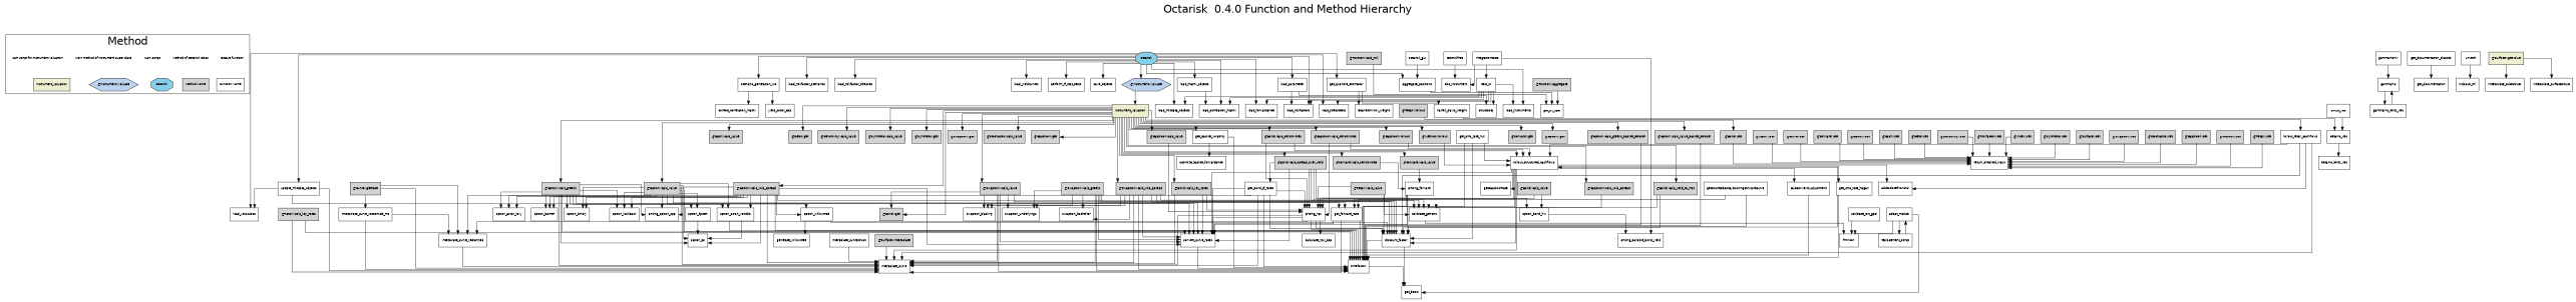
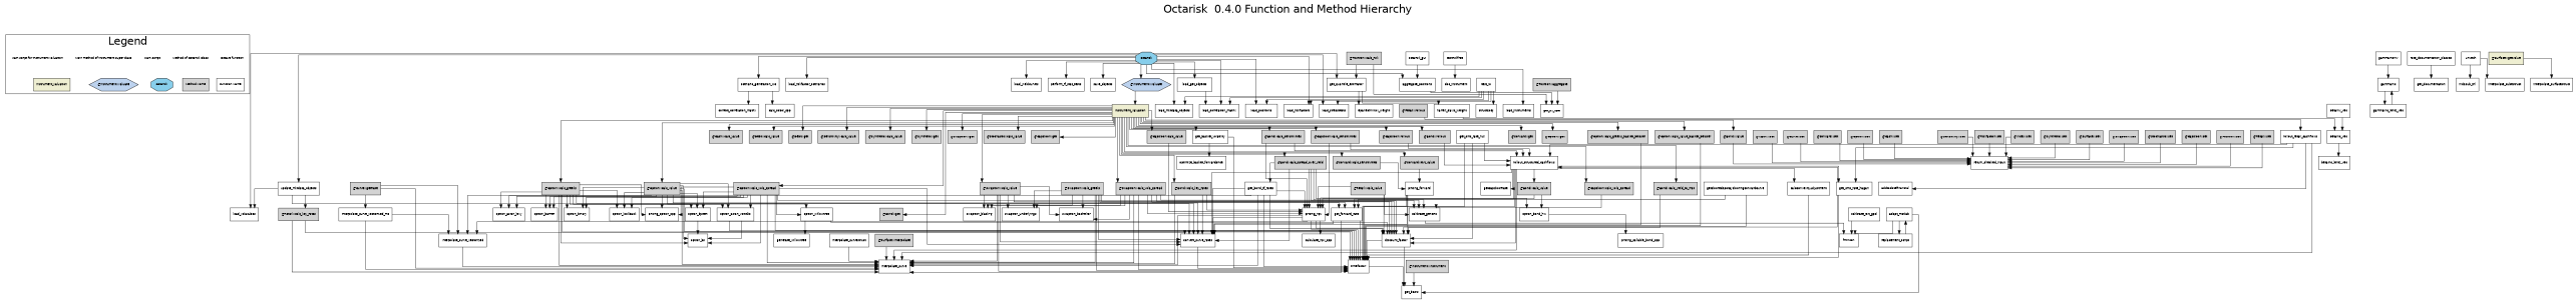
  digraph {
    fontname="Bitstream Vera Sans"
    fontsize=30
    label="Octarisk  0.4.0 Function and Method Hierarchy"
    labelloc=t
    rankdir=TB
    splines=ortho
    node [fontname="Bitstream Vera Sans" fontsize=8 shape=record]
    edge [fontname="Bitstream Vera Sans" fontsize=8]
    n1 [label="Octave function" shape=plaintext style=solid]
    n2 [label="Method of Octarisk Class" shape=plaintext style=solid]
    n3 [label="Main Script" shape=plaintext style=solid]
    n4 [label="Main method of instrument super class" shape=plaintext style=solid]
    n5 [label="Main script for instrument valuation" shape=plaintext style=solid]
    n6 [label="Function Name" shape=box]
    n7 [fillcolor=lightgrey label="Method Name" shape=box style=filled]
    n8 [fillcolor=skyblue label=Octarisk shape=octagon style=filled]
    n9 [fillcolor=lightsteelblue2 label="@Instrument::valuate" shape=hexagon style=filled]
    n10 [fillcolor=lightyellow2 label=instrument_valuation shape=rectangle style=filled]
    octarisk [fillcolor=skyblue shape=octagon style=filled]
    "@Instrument::valuate" [fillcolor=lightsteelblue2 shape=hexagon style=filled]
    aggregate_positions
    get_quantile_estimator
-   load_matrix_objects
+   load_matrix_objects [label=load_get_objects]
    load_correlation_matrix
-   load_parameter
    load_riskfactors
    load_instruments
    load_mktdata_objects
-   load_positions [label=load_forwardprice]
+   load_positions
    load_riskfactor_scenarios
-   load_riskfactor_stresses
    load_stresstests
    load_volacubes
    load_yieldcurves
    perform_rf_stat_tests
    save_objects
    scenario_generation_MC
    update_mktdata_objects
    instrument_valuation [fillcolor=lightyellow2 shape=rectangle style=filled]
    get_FX_rate
    epanechnikov_weight
    harrell_davis_weight
    struct2obj
    correct_correlation_matrix
-   calc_sobol_cpp [label=yield_sobol_cpp]
+   calc_sobol_cpp
    convert_curve_rates
    interpolate_curve
    get_basket_volatility
    "@Forward::calc_sensitivities" [fillcolor=lightgrey shape=box style=filled]
-   "@Forward::calc_value" [fillcolor=lightgrey shape=box style=filled]
+   "@Forward::calc_value" [fillcolor=lightgrey shape=box style=filled label="@Forward::evt_value"]
    "@Option::calc_greeks" [fillcolor=lightgrey shape=box style=filled]
    "@Option::calc_greeks_basket_beisser" [fillcolor=lightgrey shape=box style=filled]
    "@Option::calc_value" [fillcolor=lightgrey shape=box style=filled]
    "@Option::calc_value_basket_beisser" [fillcolor=lightgrey shape=box style=filled]
    "@Option::calc_vola_spread" [fillcolor=lightgrey shape=box style=filled]
    "@Swaption::calc_value" [fillcolor=lightgrey shape=box style=filled]
    "@Swaption::calc_vola_spread" [fillcolor=lightgrey shape=box style=filled]
    "@CapFloor::calc_sensitivities" [fillcolor=lightgrey shape=box style=filled]
    "@CapFloor::calc_value" [fillcolor=lightgrey shape=box style=filled]
    "@CapFloor::calc_vola_spread" [fillcolor=lightgrey shape=box style=filled]
    "@CapFloor::rollout" [fillcolor=lightgrey shape=box style=filled]
    "@Bond::calc_key_rates" [fillcolor=lightgrey shape=box style=filled]
    "@Bond::calc_sensitivities" [fillcolor=lightgrey shape=box style=filled]
    "@Bond::calc_spread_over_yield" [fillcolor=lightgrey shape=box style=filled]
    "@Bond::calc_yield_to_mat" [fillcolor=lightgrey shape=box style=filled]
-   "@Bond::rollout" [fillcolor=lightgrey shape=box style=filled label="@Method::rollout"]
-   "@Bond::set" [fillcolor=lightgrey shape=box style=filled]
+   "@Bond::rollout" [fillcolor=lightgrey shape=box style=filled]
+   "@Bond::set" [fillcolor=lightgrey shape=box style=filled label="@Bond::value"]
    "@Forward::get" [fillcolor=lightgrey shape=box style=filled]
    "@Option::get" [fillcolor=lightgrey shape=box style=filled]
    "@Cash::calc_value" [fillcolor=lightgrey shape=box style=filled]
+   "@Debt::calc_value" [fillcolor=lightgrey shape=box style=filled]
    "@Debt::get" [fillcolor=lightgrey shape=box style=filled]
    "@Sensitivity::calc_value" [fillcolor=lightgrey shape=box style=filled]
    "@Synthetic::calc_value" [fillcolor=lightgrey shape=box style=filled]
    "@Synthetic::get" [fillcolor=lightgrey shape=box style=filled]
    "@Swaption::get" [fillcolor=lightgrey shape=box style=filled]
    "@Stochastic::calc_value" [fillcolor=lightgrey shape=box style=filled]
    "@CapFloor::get" [fillcolor=lightgrey shape=box style=filled]
    "@Bond::get" [fillcolor=lightgrey shape=box style=filled]
    timefactor
    optimize_basket_forwardprice
    pricing_forward
    option_asian_vorst90
    option_bs
    option_bjsten
    option_asian_levy
    option_barrier
    option_binary
    option_lookback
    pricing_option_cpp
    option_willowtree
    calibrate_generic
    discount_factor
    swaption_bachelier
    swaption_black76
    swaption_underlyings
    get_forward_rate
    pricing_npv
    rollout_structured_cashflows
    get_bond_tf_rates
    option_bond_hw
    return_checked_input
    adapt_matlab
    fmincon
    get_basis
    replacement_script
    betainc_vec
    betainc_lentz_vec
-   betainv_vec [label=struct_vec]
+   betainv_vec
    calcConvexityAdjustment
    calibrate_evt_gpd
    gammainc
    gammainc_lentz_vec
    gammaincinv
    getFlooredSpotByFlooringForwardCurve
    interpolate_curve_vectorized
    calculate_npv_cpp
    get_cms_rate_hagan
    addtodatefinancial
    getCapFloorRate
    get_cms_rate_hull
-   get_documentation_classes
+   get_documentation_classes [label=rate_documentation_classes]
    get_documentation
-   integrationtests
    doc_instrument
    test_io
-   pricing_callable_bond_cpp [label=pricing_callable_bond_yield]
+   pricing_callable_bond_cpp
    octarisk_gui
    generate_willowtree
    rollout_retail_cashflows
    testriskfree
    unvech
    ind2sub_tril
    interpolate_curve_vectorized_mc
    interpolate_curvestruct
+   "@Instrument::Instrument" [fillcolor=lightgrey shape=box style=filled]
    "@Matrix::set" [fillcolor=lightgrey shape=box style=filled]
    "@Curve::getRate" [fillcolor=lightgrey shape=box style=filled]
    "@Curve::set" [fillcolor=lightgrey shape=box style=filled]
    "@Forward::set" [fillcolor=lightgrey shape=box style=filled]
    "@Option::set" [fillcolor=lightgrey shape=box style=filled]
    "@Cash::set" [fillcolor=lightgrey shape=box style=filled]
-   "@Debt::set" [fillcolor=lightgrey shape=box style=filled]
    "@Sensitivity::set" [fillcolor=lightgrey shape=box style=filled]
    "@Riskfactor::set" [fillcolor=lightgrey shape=box style=filled]
    "@Index::set" [fillcolor=lightgrey shape=box style=filled]
    "@Synthetic::set" [fillcolor=lightgrey shape=box style=filled]
    "@Surface::getValue" [fillcolor=lightyellow2 shape=box style=filled]
    interpolate_cubestruct
    interpolate_surfacestruct
    "@Surface::interpolate" [fillcolor=lightgrey shape=box style=filled]
    "@Surface::set" [fillcolor=lightgrey shape=box style=filled]
    "@Swaption::calc_greeks" [fillcolor=lightgrey shape=box style=filled]
    "@Swaption::set" [fillcolor=lightgrey shape=box style=filled]
    "@Stochastic::set" [fillcolor=lightgrey shape=box style=filled]
    "@CapFloor::set" [fillcolor=lightgrey shape=box style=filled]
    "@Bond::calc_value" [fillcolor=lightgrey shape=box style=filled]
    "@Position::aggregate" [fillcolor=lightgrey shape=box style=filled]
    "@Position::calc_risk" [fillcolor=lightgrey shape=box style=filled]
    "@Position::set" [fillcolor=lightgrey shape=box style=filled]
    "@Retail::calc_key_rates" [fillcolor=lightgrey shape=box style=filled]
    "@Retail::calc_value" [fillcolor=lightgrey shape=box style=filled]
    "@Retail::rollout" [fillcolor=lightgrey shape=box style=filled]
    "@Retail::set" [fillcolor=lightgrey shape=box style=filled]
    subgraph cluster_1 {
-     label=Method
+     label=Legend
      n6
      n7
      n8
      n9
      n10
      subgraph sub_2 {
        label=Legend
        rank=source
        n1
        n2
        n3
        n4
        n5
      }
    }
    octarisk -> "@Instrument::valuate" [weight=3.]
    octarisk -> aggregate_positions
    octarisk -> get_quantile_estimator
    octarisk -> load_matrix_objects
    octarisk -> load_correlation_matrix
-   octarisk -> load_parameter
    octarisk -> load_riskfactors
    octarisk -> load_instruments
    octarisk -> load_mktdata_objects
    octarisk -> load_positions
    octarisk -> load_riskfactor_scenarios
-   octarisk -> load_riskfactor_stresses
    octarisk -> load_stresstests
    octarisk -> load_volacubes
    octarisk -> load_yieldcurves
    octarisk -> perform_rf_stat_tests
    octarisk -> save_objects
    octarisk -> scenario_generation_MC
    octarisk -> update_mktdata_objects
    "@Instrument::valuate" -> instrument_valuation [weight=3.]
    aggregate_positions -> get_FX_rate
    get_quantile_estimator -> epanechnikov_weight
    get_quantile_estimator -> harrell_davis_weight
    load_matrix_objects -> load_correlation_matrix
-   load_parameter -> load_riskfactors
-   load_parameter -> struct2obj
    scenario_generation_MC -> correct_correlation_matrix
    scenario_generation_MC -> calc_sobol_cpp
    update_mktdata_objects -> load_volacubes
    update_mktdata_objects -> convert_curve_rates
-   update_mktdata_objects -> interpolate_curve
+   update_mktdata_objects -> "@Retail::calc_key_rates"
    instrument_valuation -> get_basket_volatility
    instrument_valuation -> "@Forward::calc_sensitivities"
    instrument_valuation -> "@Forward::calc_value"
    instrument_valuation -> "@Option::calc_greeks"
    instrument_valuation -> "@Option::calc_greeks_basket_beisser"
    instrument_valuation -> "@Option::calc_value"
    instrument_valuation -> "@Option::calc_value_basket_beisser"
    instrument_valuation -> "@Option::calc_vola_spread"
    instrument_valuation -> "@Swaption::calc_value"
    instrument_valuation -> "@Swaption::calc_vola_spread"
    instrument_valuation -> "@CapFloor::calc_sensitivities"
    instrument_valuation -> "@CapFloor::calc_value"
    instrument_valuation -> "@CapFloor::calc_vola_spread"
    instrument_valuation -> "@CapFloor::rollout"
    instrument_valuation -> "@Bond::calc_key_rates"
    instrument_valuation -> "@Bond::calc_sensitivities"
    instrument_valuation -> "@Bond::calc_spread_over_yield"
    instrument_valuation -> "@Bond::calc_yield_to_mat"
    instrument_valuation -> "@Bond::rollout"
    instrument_valuation -> "@Bond::set"
    instrument_valuation -> "@Forward::get"
    instrument_valuation -> "@Option::get"
    instrument_valuation -> "@Cash::calc_value"
+   instrument_valuation -> "@Debt::calc_value"
    instrument_valuation -> "@Debt::get"
    instrument_valuation -> "@Sensitivity::calc_value"
    instrument_valuation -> "@Synthetic::calc_value"
    instrument_valuation -> "@Synthetic::get"
    instrument_valuation -> "@Swaption::get"
    instrument_valuation -> "@Stochastic::calc_value"
    instrument_valuation -> "@CapFloor::get"
    instrument_valuation -> "@Bond::get"
    harrell_davis_weight -> betainc_vec
    convert_curve_rates -> timefactor
    get_basket_volatility -> timefactor
    get_basket_volatility -> optimize_basket_forwardprice
    "@Forward::calc_sensitivities" -> pricing_forward
    "@Forward::calc_value" -> pricing_forward
    "@Option::calc_greeks" -> convert_curve_rates
    "@Option::calc_greeks" -> interpolate_curve
    "@Option::calc_greeks" -> timefactor
    "@Option::calc_greeks" -> option_asian_vorst90
    "@Option::calc_greeks" -> option_bs
    "@Option::calc_greeks" -> option_bjsten
    "@Option::calc_greeks" -> option_asian_levy
    "@Option::calc_greeks" -> option_barrier
    "@Option::calc_greeks" -> option_binary
    "@Option::calc_greeks" -> option_lookback
    "@Option::calc_greeks" -> pricing_option_cpp
    "@Option::calc_greeks_basket_beisser" -> timefactor
    "@Option::calc_value" -> convert_curve_rates
    "@Option::calc_value" -> interpolate_curve
    "@Option::calc_value" -> timefactor
    "@Option::calc_value" -> option_asian_vorst90
    "@Option::calc_value" -> option_bs
    "@Option::calc_value" -> option_bjsten
    "@Option::calc_value" -> option_asian_levy
    "@Option::calc_value" -> option_barrier
    "@Option::calc_value" -> option_binary
    "@Option::calc_value" -> option_lookback
    "@Option::calc_value" -> pricing_option_cpp
    "@Option::calc_value" -> option_willowtree
    "@Option::calc_value_basket_beisser" -> timefactor
    "@Option::calc_vola_spread" -> convert_curve_rates
    "@Option::calc_vola_spread" -> interpolate_curve
    "@Option::calc_vola_spread" -> timefactor
    "@Option::calc_vola_spread" -> option_asian_vorst90
    "@Option::calc_vola_spread" -> option_bs
+   "@Option::calc_vola_spread" -> option_bjsten
    "@Option::calc_vola_spread" -> option_asian_levy
    "@Option::calc_vola_spread" -> option_barrier
    "@Option::calc_vola_spread" -> option_binary
    "@Option::calc_vola_spread" -> option_lookback
    "@Option::calc_vola_spread" -> pricing_option_cpp
    "@Option::calc_vola_spread" -> option_willowtree
    "@Option::calc_vola_spread" -> calibrate_generic
    "@Swaption::calc_value" -> convert_curve_rates
    "@Swaption::calc_value" -> interpolate_curve
    "@Swaption::calc_value" -> timefactor
    "@Swaption::calc_value" -> discount_factor
-   "@Swaption::calc_value" -> "@Bond::get"
+   "@Swaption::calc_value" -> swaption_bachelier
    "@Swaption::calc_value" -> swaption_black76
    "@Swaption::calc_value" -> swaption_underlyings
-   "@Swaption::calc_vola_spread" -> convert_curve_rates
+   "@Swaption::calc_vola_spread" -> pricing_npv
    "@Swaption::calc_vola_spread" -> interpolate_curve
    "@Swaption::calc_vola_spread" -> timefactor
    "@Swaption::calc_vola_spread" -> calibrate_generic
    "@Swaption::calc_vola_spread" -> discount_factor
    "@Swaption::calc_vola_spread" -> swaption_bachelier
    "@Swaption::calc_vola_spread" -> swaption_black76
    "@Swaption::calc_vola_spread" -> swaption_underlyings
    "@Swaption::calc_vola_spread" -> get_forward_rate
    "@CapFloor::calc_sensitivities" -> pricing_npv
    "@CapFloor::calc_sensitivities" -> rollout_structured_cashflows
    "@CapFloor::calc_value" -> pricing_npv
    "@CapFloor::calc_vola_spread" -> calibrate_generic
    "@CapFloor::rollout" -> rollout_structured_cashflows
    "@Bond::calc_key_rates" -> convert_curve_rates
    "@Bond::calc_key_rates" -> interpolate_curve
    "@Bond::calc_key_rates" -> pricing_npv
    "@Bond::calc_sensitivities" -> pricing_npv
    "@Bond::calc_sensitivities" -> rollout_structured_cashflows
    "@Bond::calc_spread_over_yield" -> convert_curve_rates
    "@Bond::calc_spread_over_yield" -> calibrate_generic
    "@Bond::calc_spread_over_yield" -> discount_factor
    "@Bond::calc_spread_over_yield" -> pricing_npv
    "@Bond::calc_spread_over_yield" -> get_bond_tf_rates
    "@Bond::calc_spread_over_yield" -> option_bond_hw
-   "@Bond::calc_yield_to_mat" -> calibrate_generic
    "@Bond::calc_yield_to_mat" -> discount_factor
    "@Bond::rollout" -> rollout_structured_cashflows
    "@Bond::set" -> return_checked_input
    timefactor -> get_basis
    pricing_forward -> convert_curve_rates
    pricing_forward -> timefactor
    pricing_forward -> discount_factor
    pricing_forward -> pricing_npv
    option_asian_vorst90 -> timefactor
    option_asian_vorst90 -> option_bs
    option_bjsten -> option_bs
    option_willowtree -> discount_factor
    option_willowtree -> generate_willowtree
    calibrate_generic -> fmincon
    discount_factor -> timefactor
    discount_factor -> get_basis
    get_forward_rate -> convert_curve_rates
    get_forward_rate -> interpolate_curve
    get_forward_rate -> timefactor
    pricing_npv -> convert_curve_rates
    pricing_npv -> interpolate_curve
    pricing_npv -> timefactor
    pricing_npv -> discount_factor
    pricing_npv -> interpolate_curve_vectorized
    pricing_npv -> calculate_npv_cpp
    rollout_structured_cashflows -> convert_curve_rates
    rollout_structured_cashflows -> interpolate_curve
    rollout_structured_cashflows -> timefactor
    rollout_structured_cashflows -> discount_factor
    rollout_structured_cashflows -> get_forward_rate
    rollout_structured_cashflows -> calcConvexityAdjustment
    rollout_structured_cashflows -> get_cms_rate_hagan
-   rollout_structured_cashflows -> addtodatefinancial
+   rollout_structured_cashflows -> "@Bond::calc_value"
    rollout_structured_cashflows -> getCapFloorRate
    get_bond_tf_rates -> convert_curve_rates
    get_bond_tf_rates -> interpolate_curve
    get_bond_tf_rates -> timefactor
    get_bond_tf_rates -> discount_factor
    get_bond_tf_rates -> pricing_npv
    get_bond_tf_rates -> interpolate_curve_vectorized
    option_bond_hw -> pricing_callable_bond_cpp
    adapt_matlab -> fmincon
    adapt_matlab -> get_basis
    adapt_matlab -> replacement_script
    replacement_script -> adapt_matlab
    betainc_vec -> betainc_lentz_vec
    betainv_vec -> betainc_vec
    calcConvexityAdjustment -> timefactor
    calibrate_evt_gpd -> fmincon
    gammainc -> gammainc_lentz_vec
    gammainc_lentz_vec -> gammainc
    gammaincinv -> gammainc
    getFlooredSpotByFlooringForwardCurve -> timefactor
    getFlooredSpotByFlooringForwardCurve -> get_forward_rate
    interpolate_curve_vectorized -> interpolate_curve
    get_cms_rate_hagan -> timefactor
    get_cms_rate_hagan -> discount_factor
    get_cms_rate_hagan -> rollout_structured_cashflows
    get_cms_rate_hull -> timefactor
    get_cms_rate_hull -> discount_factor
    get_cms_rate_hull -> rollout_structured_cashflows
    get_documentation_classes -> get_documentation
-   integrationtests -> doc_instrument
-   integrationtests -> test_io
-   integrationtests -> pricing_callable_bond_cpp
    test_io -> load_correlation_matrix
    test_io -> load_riskfactors
-   test_io -> load_instruments
    test_io -> load_mktdata_objects
    test_io -> load_positions
    test_io -> load_stresstests
    test_io -> struct2obj
    octarisk_gui -> aggregate_positions
    rollout_retail_cashflows -> interpolate_curve
-   rollout_retail_cashflows -> discount_factor
+   rollout_retail_cashflows -> get_cms_rate_hagan
    rollout_retail_cashflows -> rollout_structured_cashflows
    rollout_retail_cashflows -> addtodatefinancial
    testriskfree -> doc_instrument
    unvech -> ind2sub_tril
    interpolate_curve_vectorized_mc -> interpolate_curve
    interpolate_curve_vectorized_mc -> interpolate_curve_vectorized
    interpolate_curvestruct -> interpolate_curve
+   "@Instrument::Instrument" -> get_basis
    "@Matrix::set" -> return_checked_input
    "@Curve::getRate" -> interpolate_curve
    "@Curve::getRate" -> interpolate_curve_vectorized
    "@Curve::getRate" -> interpolate_curve_vectorized_mc
    "@Curve::set" -> return_checked_input
    "@Forward::set" -> return_checked_input
    "@Option::set" -> return_checked_input
    "@Cash::set" -> return_checked_input
-   "@Debt::set" -> return_checked_input
    "@Sensitivity::set" -> return_checked_input
    "@Riskfactor::set" -> return_checked_input
    "@Index::set" -> return_checked_input
    "@Synthetic::set" -> return_checked_input
-   "@Surface::getValue" -> interpolate_cubestruct
+   unvech -> interpolate_cubestruct
    "@Surface::getValue" -> interpolate_surfacestruct
    "@Surface::interpolate" -> interpolate_curve
    "@Surface::set" -> return_checked_input
    "@Swaption::calc_greeks" -> convert_curve_rates
    "@Swaption::calc_greeks" -> interpolate_curve
    "@Swaption::calc_greeks" -> timefactor
    "@Swaption::calc_greeks" -> discount_factor
    "@Swaption::calc_greeks" -> swaption_bachelier
    "@Swaption::calc_greeks" -> swaption_black76
    "@Swaption::calc_greeks" -> swaption_underlyings
    "@Swaption::calc_greeks" -> get_forward_rate
    "@Swaption::set" -> return_checked_input
    "@Stochastic::set" -> return_checked_input
    "@CapFloor::set" -> return_checked_input
    "@Bond::calc_value" -> pricing_npv
    "@Bond::calc_value" -> option_bond_hw
    "@Position::aggregate" -> get_FX_rate
+   "@Position::calc_risk" -> get_quantile_estimator
    "@Position::calc_risk" -> get_FX_rate
    "@Position::set" -> return_checked_input
    "@Retail::calc_key_rates" -> convert_curve_rates
    "@Retail::calc_key_rates" -> interpolate_curve
    "@Retail::calc_value" -> calibrate_generic
    "@Retail::calc_value" -> discount_factor
    "@Retail::calc_value" -> pricing_npv
    "@Retail::rollout" -> rollout_retail_cashflows
    "@Retail::set" -> return_checked_input
  }
